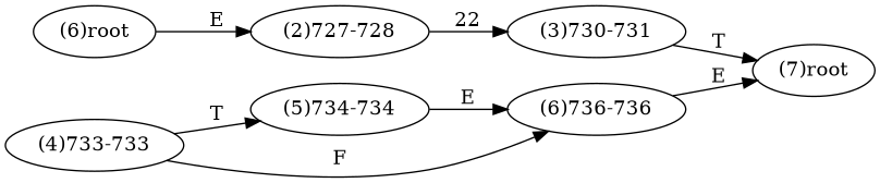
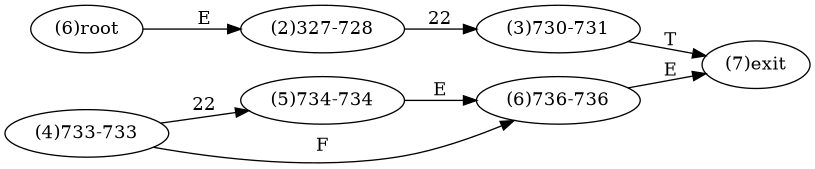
  digraph {
    rankdir=LR
    n1 [label="(6)root"]
-   n2 [label="(2)727-728"]
+   n2 [label="(2)327-728"]
    n3 [label="(3)730-731"]
-   n4 [label="(7)root"]
+   n4 [label="(7)exit"]
    n5 [label="(4)733-733"]
    n6 [label="(5)734-734"]
    n7 [label="(6)736-736"]
    n1 -> n2 [label=E]
    n2 -> n3 [label=22]
    n3 -> n4 [label=T]
-   n5 -> n6 [label=T]
+   n5 -> n6 [label=22]
    n5 -> n7 [label=F]
    n6 -> n7 [label=E]
    n7 -> n4 [label=E]
  }
